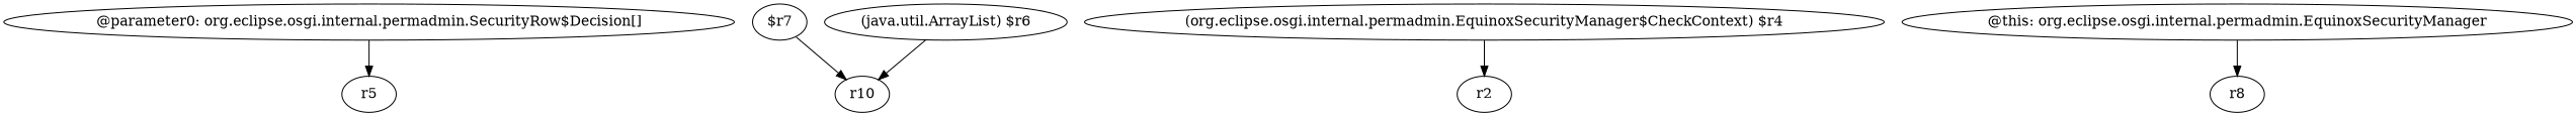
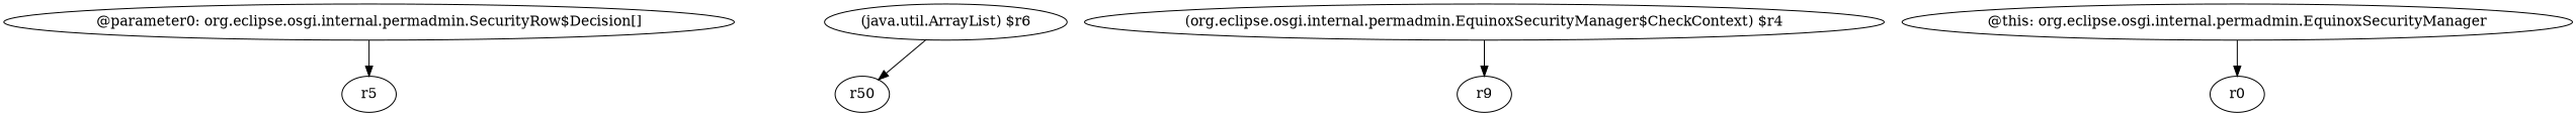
  digraph {
    n1 [label="@parameter0: org.eclipse.osgi.internal.permadmin.SecurityRow$Decision[]"]
    n2 [label=r5]
-   n3 [label="$r7"]
-   n4 [label=r10]
+   n4 [label=r50]
    n5 [label="(java.util.ArrayList) $r6"]
    n6 [label="(org.eclipse.osgi.internal.permadmin.EquinoxSecurityManager$CheckContext) $r4"]
-   n7 [label=r2]
+   n7 [label=r9]
    n8 [label="@this: org.eclipse.osgi.internal.permadmin.EquinoxSecurityManager"]
-   n9 [label=r8]
+   n9 [label=r0]
    n1 -> n2
-   n3 -> n4
    n5 -> n4
    n6 -> n7
    n8 -> n9
  }
